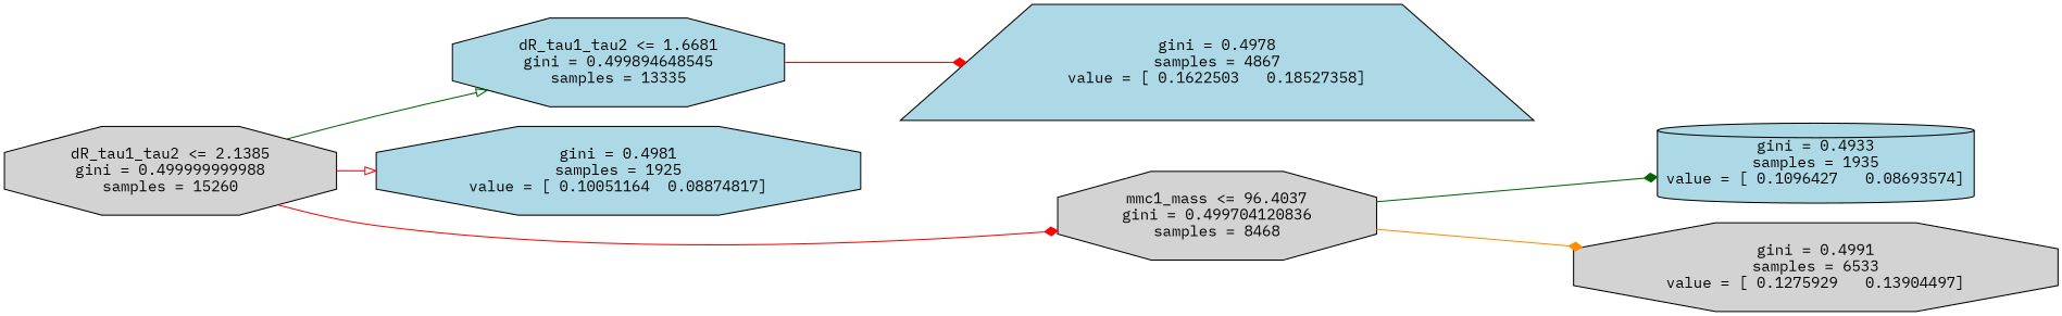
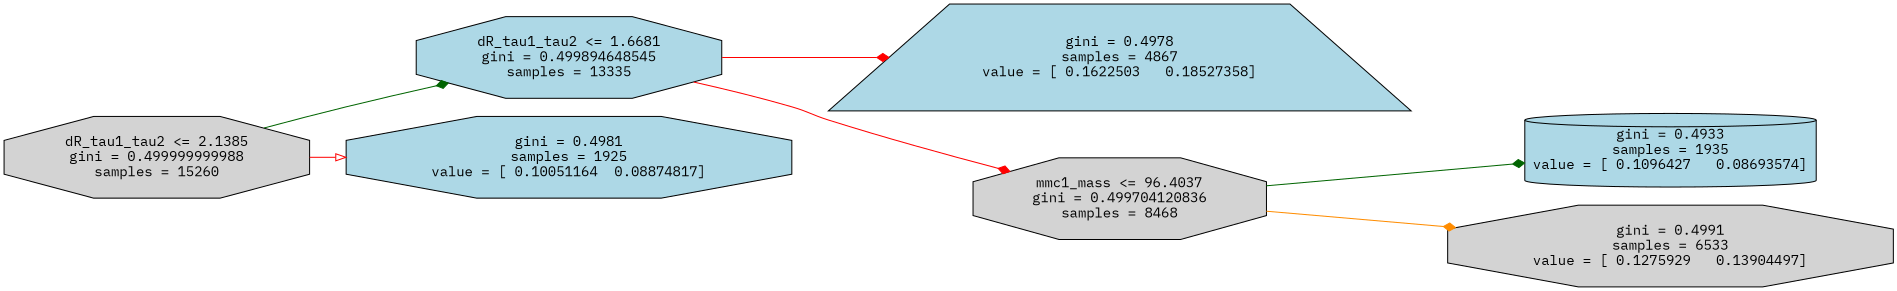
  digraph {
    fontname="IBM Plex Mono"
    rankdir=LR
    node [fillcolor=lightblue fontname="IBM Plex Mono" shape=octagon style=filled]
    edge [arrowhead=diamond color=red fontname="IBM Plex Mono"]
    n1 [fillcolor=lightgrey label="dR_tau1_tau2 <= 2.1385\ngini = 0.499999999988\nsamples = 15260"]
    n2 [label="dR_tau1_tau2 <= 1.6681\ngini = 0.499894648545\nsamples = 13335"]
    n3 [label="gini = 0.4981\nsamples = 1925\nvalue = [ 0.10051164  0.08874817]"]
    n4 [fillcolor=lightgrey label="mmc1_mass <= 96.4037\ngini = 0.499704120836\nsamples = 8468"]
    n5 [label="gini = 0.4978\nsamples = 4867\nvalue = [ 0.1622503   0.18527358]" shape=trapezium]
    n6 [label="gini = 0.4933\nsamples = 1935\nvalue = [ 0.1096427   0.08693574]" shape=cylinder]
    n7 [fillcolor=lightgrey label="gini = 0.4991\nsamples = 6533\nvalue = [ 0.1275929   0.13904497]"]
-   n1 -> n2 [arrowhead=onormal color=darkgreen]
+   n1 -> n2 [color=darkgreen]
    n1 -> n3 [arrowhead=onormal]
-   n1 -> n4
+   n2 -> n4
    n2 -> n5
    n4 -> n6 [color=darkgreen]
    n4 -> n7 [color=darkorange]
  }
